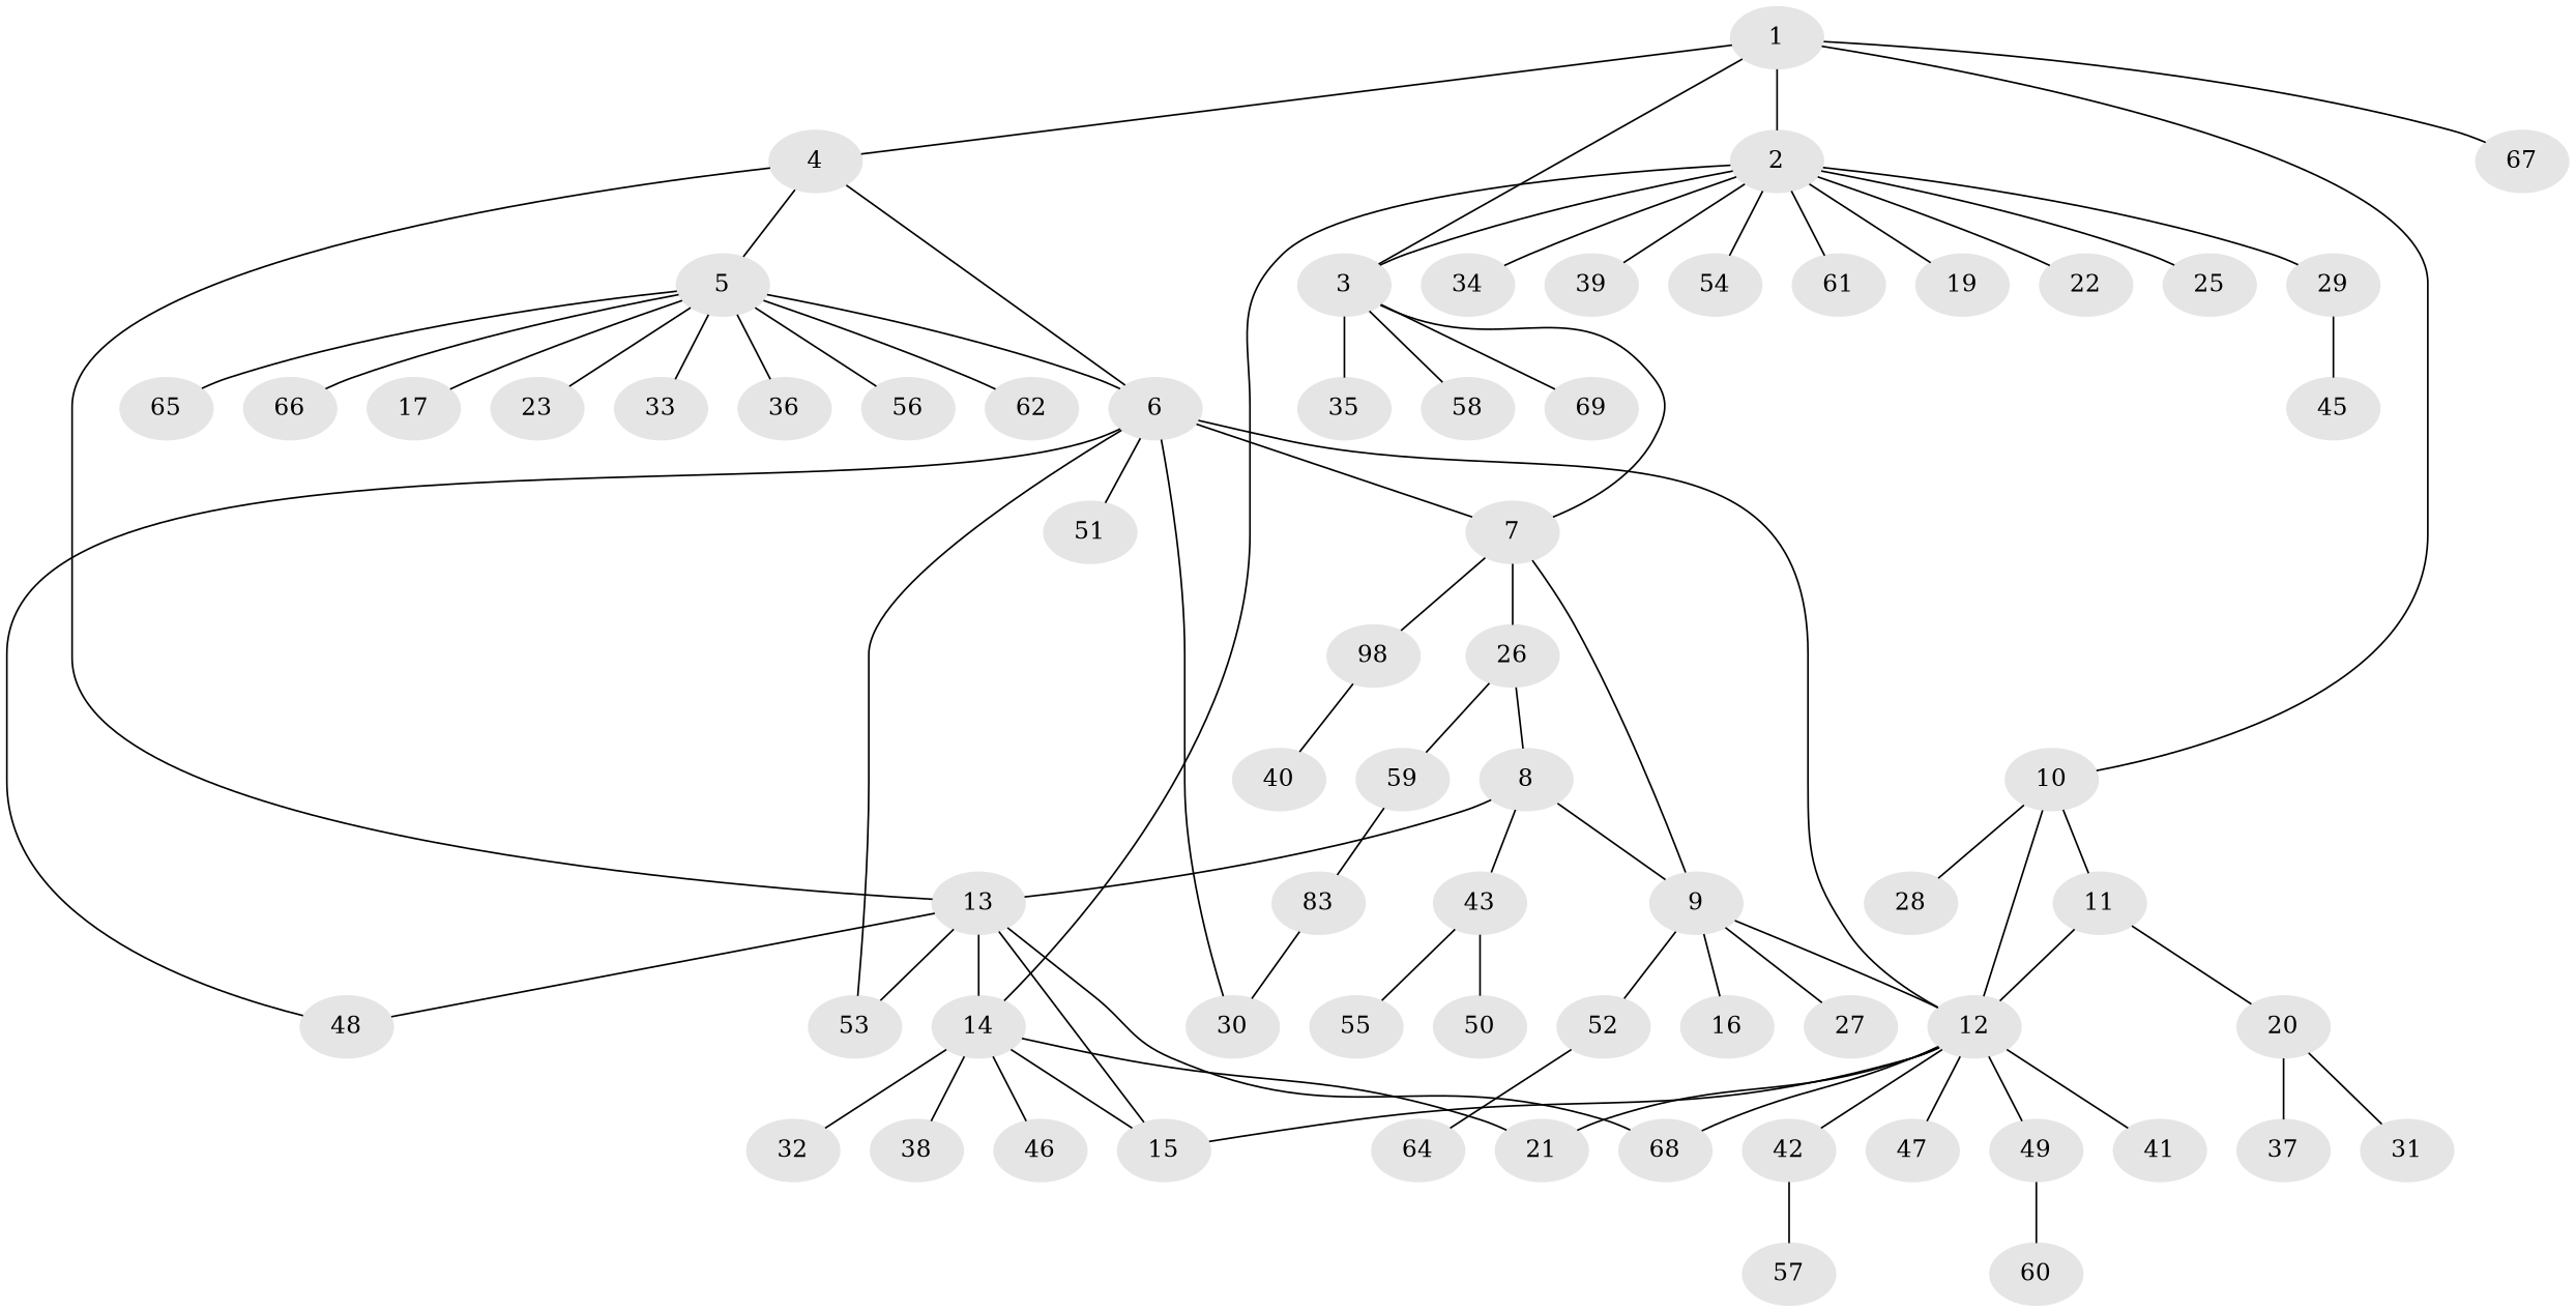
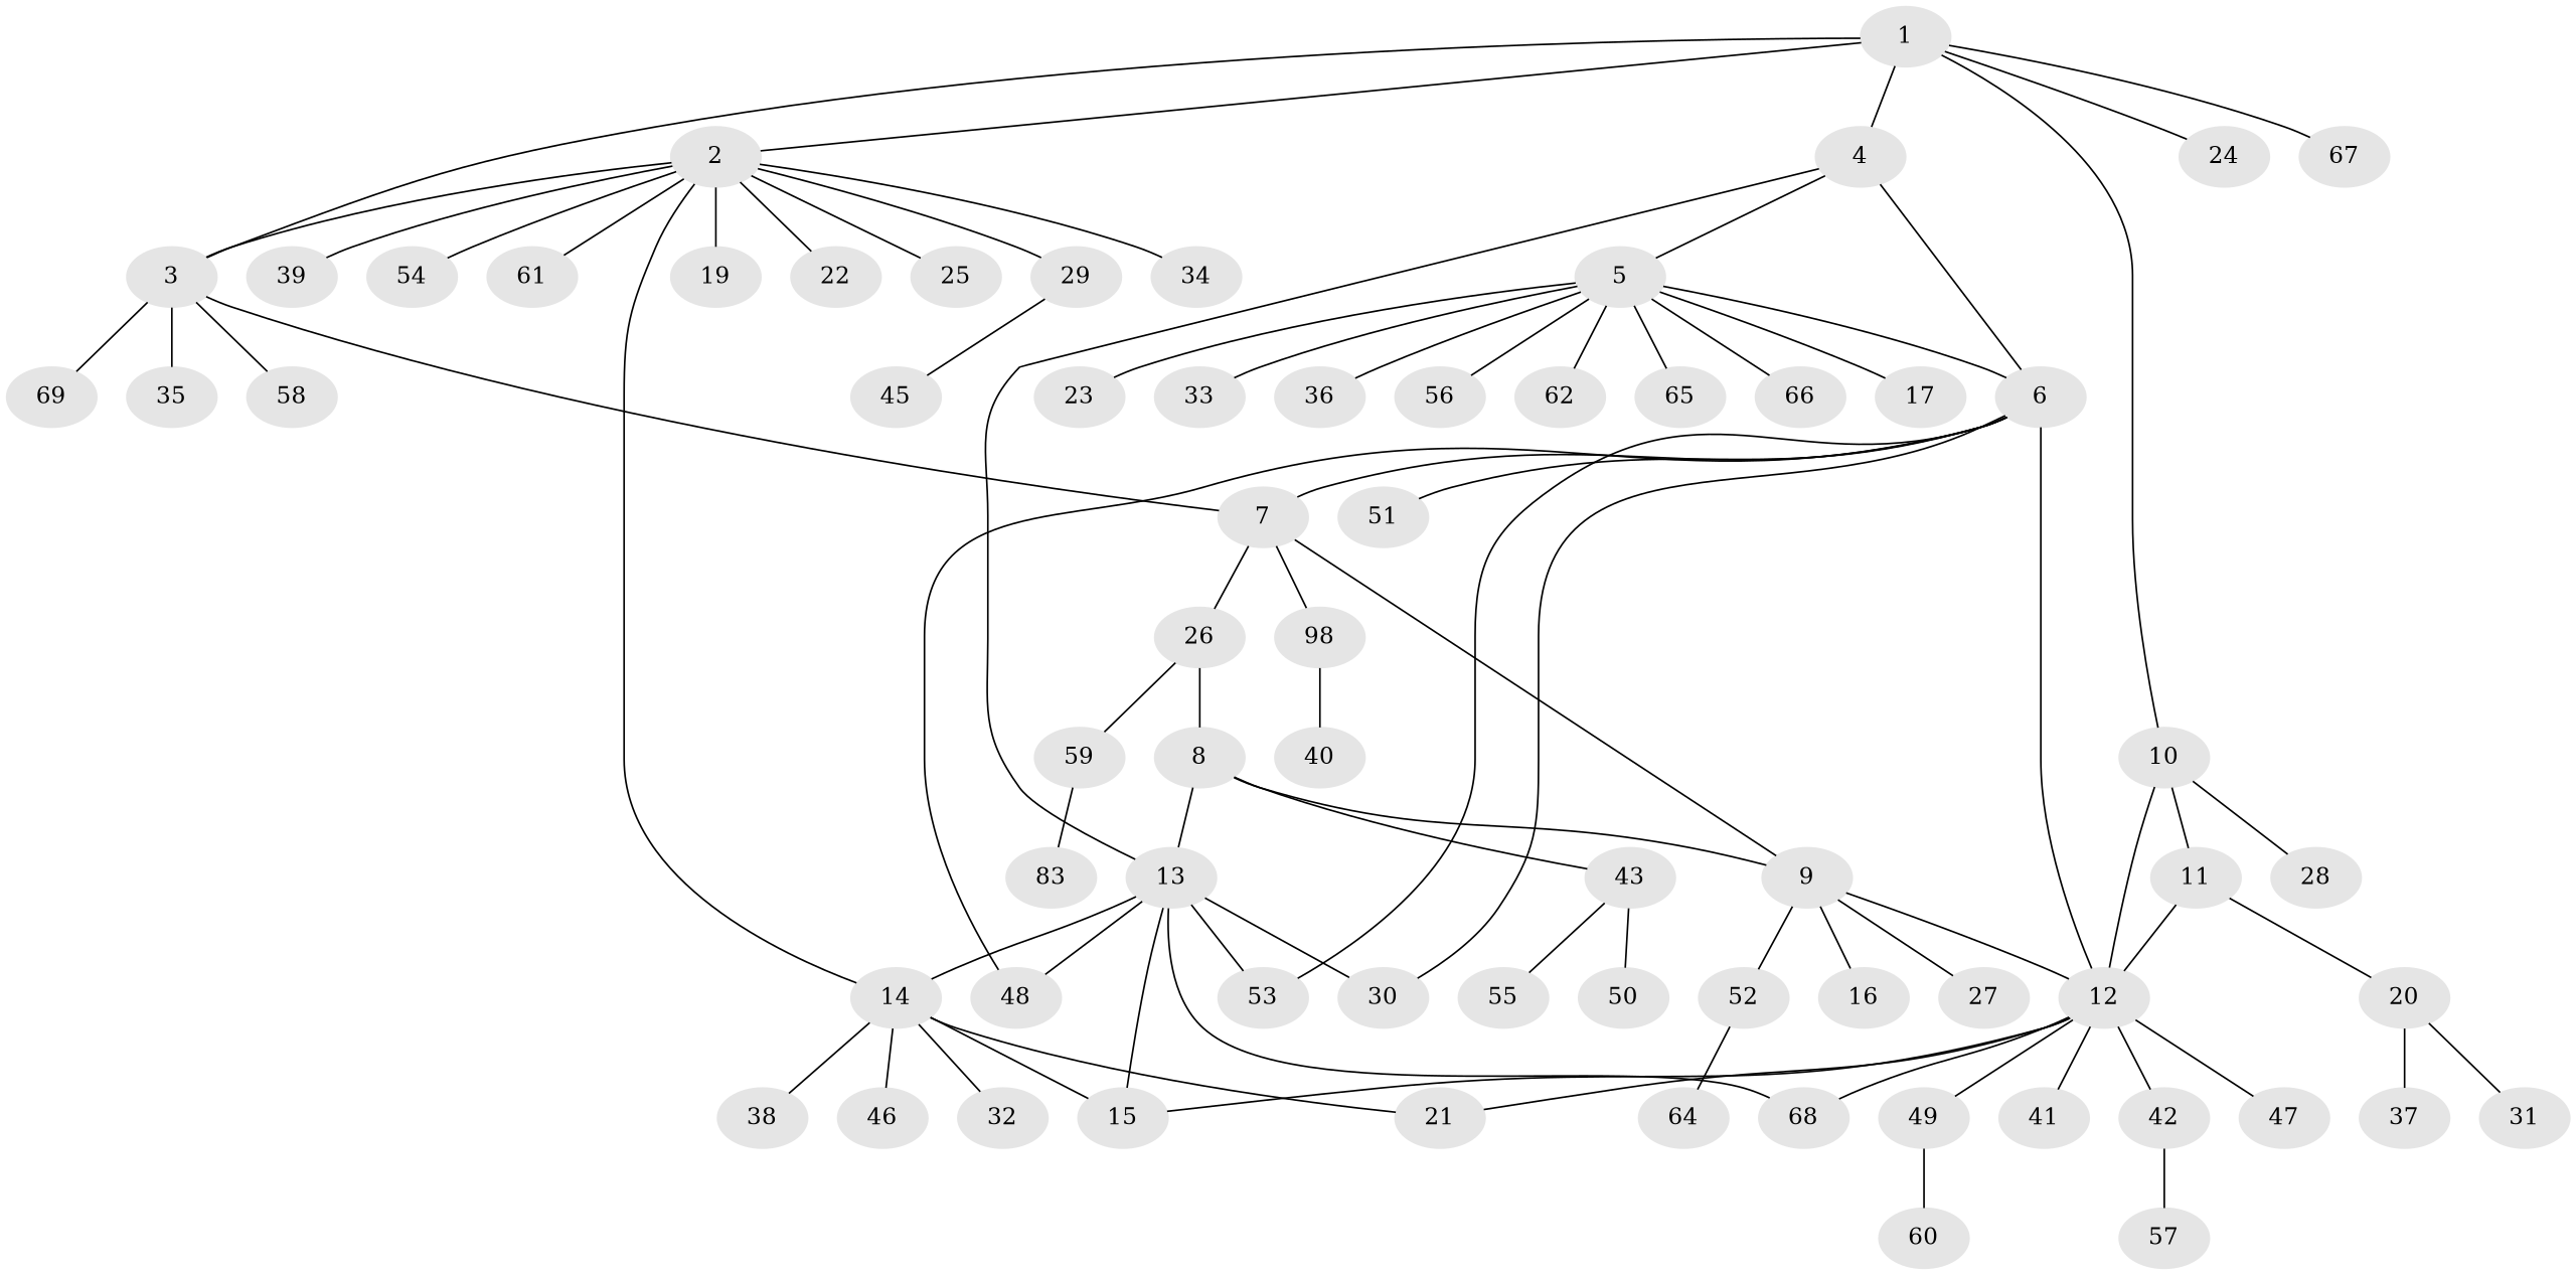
  graph {
    node [color=gray90 style=filled]
    1
    2
    3
    4
    10
+   24
    67
    14
    19
    22
    25
    29
    34
    39
    54
    61
    7
    35
    58
    69
    5
    6
    13
    12
    11
    28
    15
    21
    32
    38
    46
    45
    9
    n34 [label=98]
    26
    17
    23
    33
    36
    56
    62
    65
    66
    30
    48
    51
    53
    68
    41
    42
    47
    49
    8
    43
    16
    27
    52
    40
    59
    50
    55
    64
    20
    31
    37
    57
    60
    n68 [label=83]
    1 -- 2
    1 -- 3
    1 -- 4
    1 -- 10
+   1 -- 24
    1 -- 67
    2 -- 3
    2 -- 14
    2 -- 19
    2 -- 22
    2 -- 25
    2 -- 29
    2 -- 34
    2 -- 39
    2 -- 54
    2 -- 61
    3 -- 7
    3 -- 35
    3 -- 58
    3 -- 69
    4 -- 5
    4 -- 6
    4 -- 13
    10 -- 12
    10 -- 11
    10 -- 28
    14 -- 15
    14 -- 21
    14 -- 32
    14 -- 38
    14 -- 46
    29 -- 45
    7 -- 9
    7 -- n34
    7 -- 26
    5 -- 6
    5 -- 17
    5 -- 23
    5 -- 33
    5 -- 36
    5 -- 56
    5 -- 62
    5 -- 65
    5 -- 66
    6 -- 7
    6 -- 12
    6 -- 30
    6 -- 48
    6 -- 51
    6 -- 53
    13 -- 14
    13 -- 15
-   n68 -- 30
+   13 -- 30
    13 -- 48
    13 -- 53
    13 -- 68
    12 -- 15
    12 -- 21
    12 -- 68
    12 -- 41
    12 -- 42
    12 -- 47
    12 -- 49
    11 -- 12
    11 -- 20
    9 -- 12
    9 -- 16
    9 -- 27
    9 -- 52
    n34 -- 40
    26 -- 8
    26 -- 59
    42 -- 57
    49 -- 60
    8 -- 13
    8 -- 9
    8 -- 43
    43 -- 50
    43 -- 55
    52 -- 64
    59 -- n68
    20 -- 31
    20 -- 37
  }
